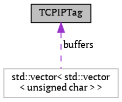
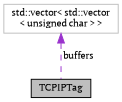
  digraph {
    fontname="PT Serif"
    node [fontname="PT Serif" fontsize=10 shape=record style=filled]
    n1 [color=black fillcolor=grey75 fontcolor=black height=0.2 label=TCPIPTag width=0.4]
    n2 [color=grey75 fillcolor=white height=0.2 label="std::vector\< std::vector\l\< unsigned char \> \>" width=0.4]
-   n1 -> n2 [color=darkorchid3 dir=back fontname="PT Serif" fontsize=10 label=" buffers" labelfontname=Helvetica labelfontsize=10 style=dashed]
+   n2 -> n1 [color=darkorchid3 dir=back fontname="PT Serif" fontsize=10 label=" buffers" labelfontname=Helvetica labelfontsize=10 style=dashed]
  }
